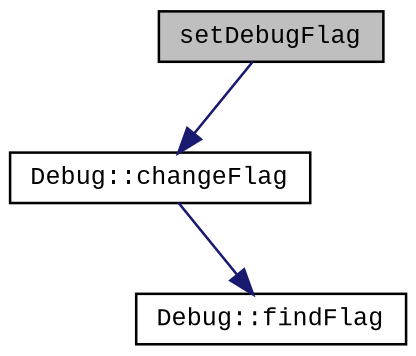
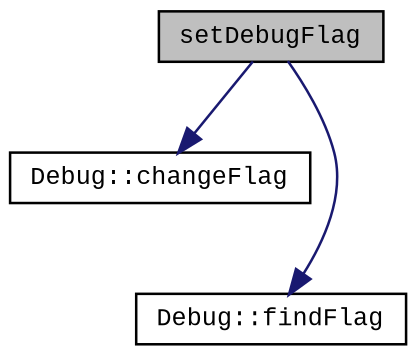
  digraph {
    fontname="Liberation Mono"
    rankdir=TB
    node [color=black fillcolor=white fontname="Liberation Mono" fontsize=10 shape=record style=filled]
    edge [color=midnightblue fontname="Liberation Mono" fontsize=10 labelfontname=Helvetica labelfontsize=10 style=solid]
    n1 [fillcolor=grey75 fontcolor=black height=0.2 label=setDebugFlag width=0.4]
    n2 [height=0.2 label="Debug::changeFlag" width=0.4]
    n3 [height=0.2 label="Debug::findFlag" width=0.4]
    n1 -> n2
-   n2 -> n3
+   n1 -> n3
  }
